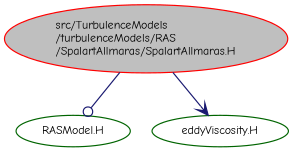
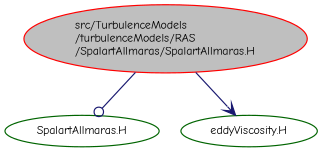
  digraph {
    fontname="Comic Neue"
    node [color=darkgreen fontname="Comic Neue" fontsize=10 shape=ellipse]
    edge [color=midnightblue fontname="Comic Neue" fontsize=10 labelfontname=Helvetica labelfontsize=10 style=solid]
    n1 [color=red fillcolor=grey75 fontcolor=black height=0.2 label="src/TurbulenceModels\l/turbulenceModels/RAS\l/SpalartAllmaras/SpalartAllmaras.H" style=filled width=0.4]
-   n2 [height=0.2 label="RASModel.H" width=0.4]
+   n2 [height=0.2 label="SpalartAllmaras.H" width=0.4]
    n3 [height=0.2 label="eddyViscosity.H" width=0.4]
    n1 -> n2 [arrowhead=odot]
    n1 -> n3 [arrowhead=vee]
  }
